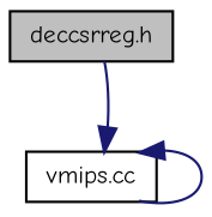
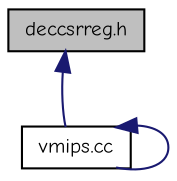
  digraph {
    fontname="Comic Neue"
    node [color=black fontname="Comic Neue" fontsize=10 shape=record style=filled]
    edge [color=midnightblue dir=back fontname="Comic Neue" fontsize=10 labelfontname=FreeSans labelfontsize=10 style=solid]
    n1 [fillcolor=grey75 fontcolor=black height=0.2 label="deccsrreg.h" width=0.4]
    n2 [fillcolor=white height=0.2 label="vmips.cc" width=0.4]
-   n2 -> n1
+   n1 -> n2
    n2 -> n2
  }
